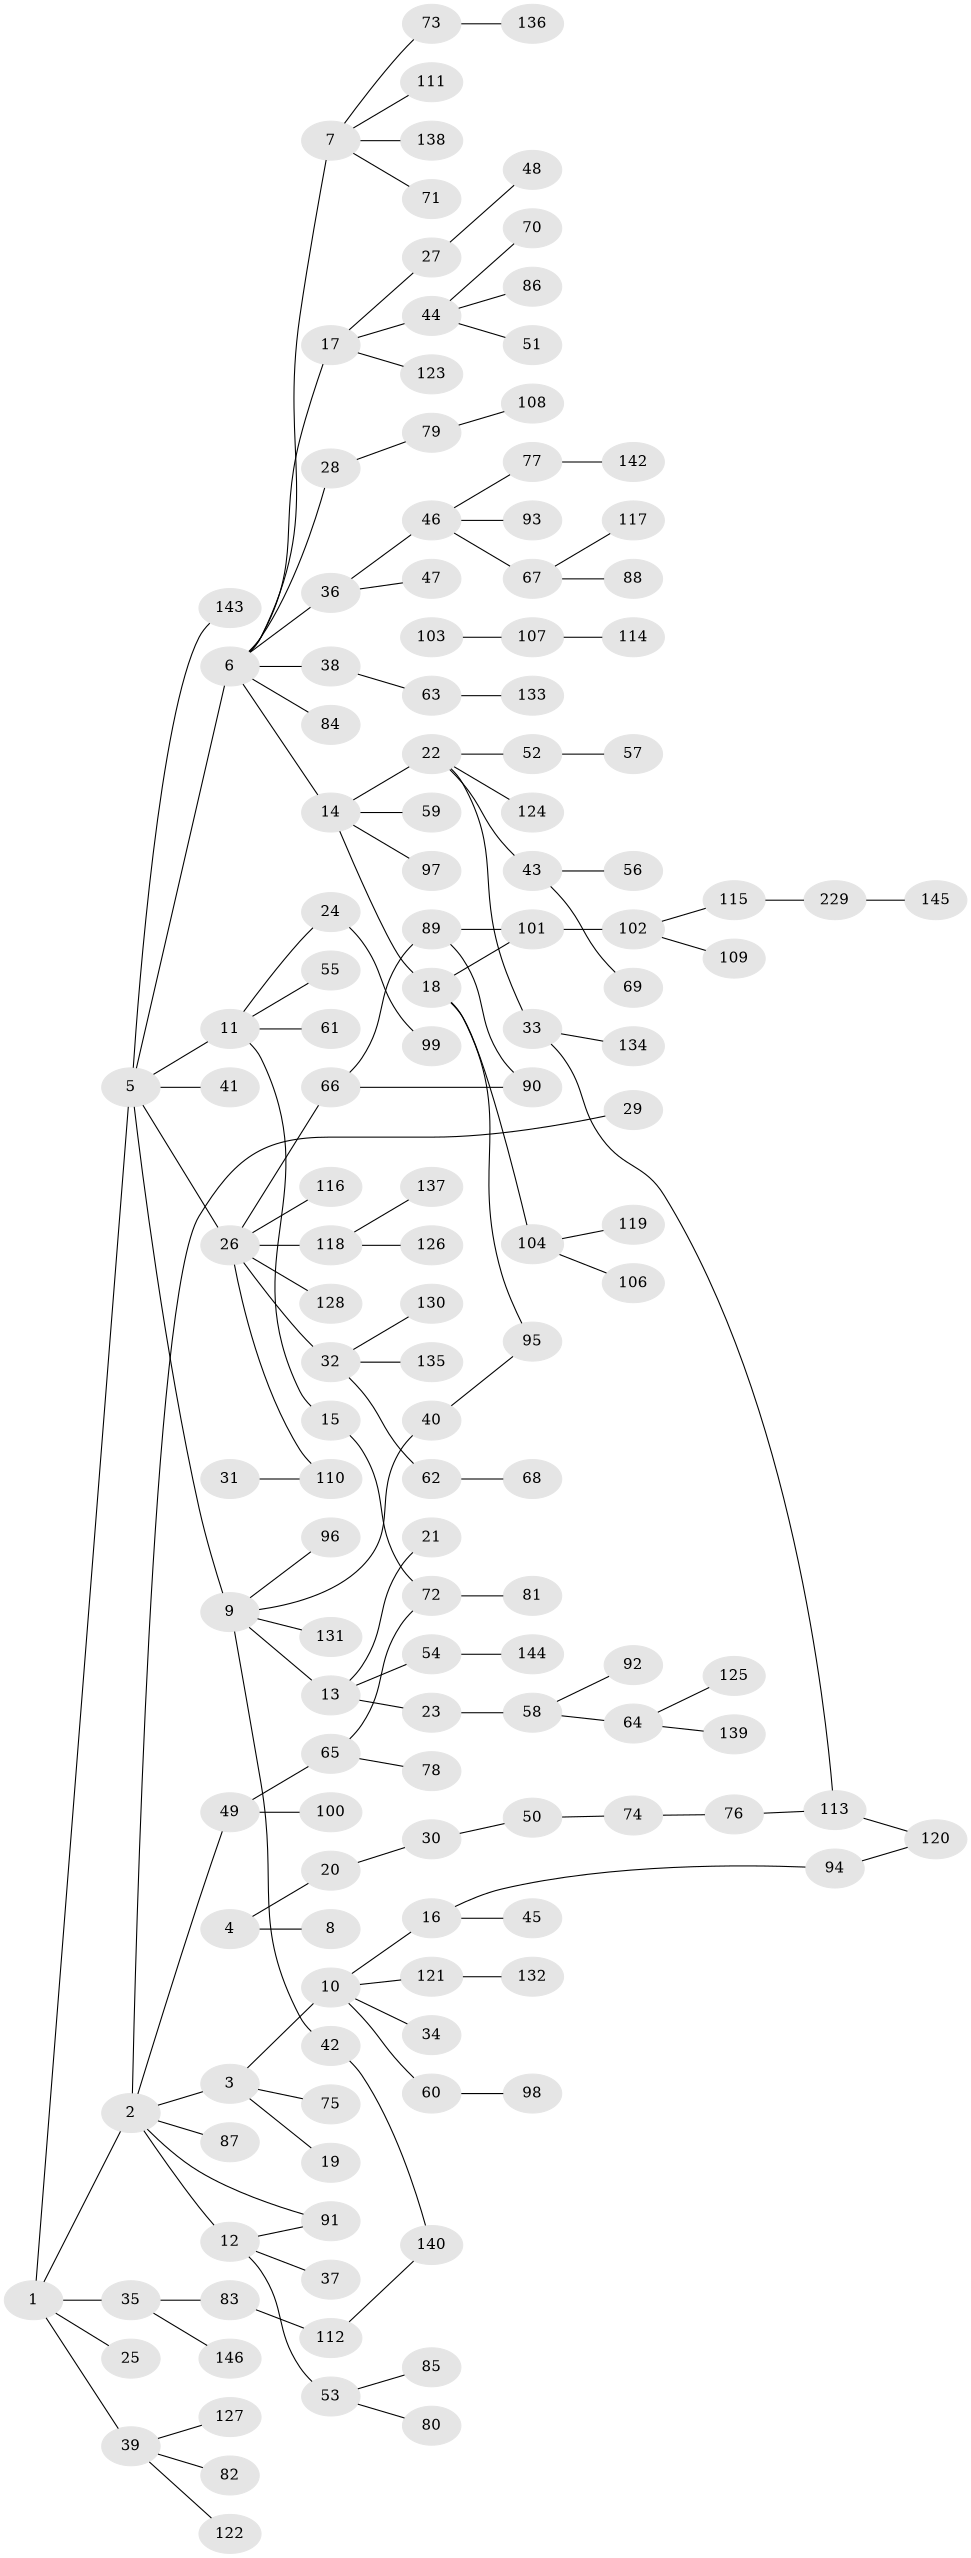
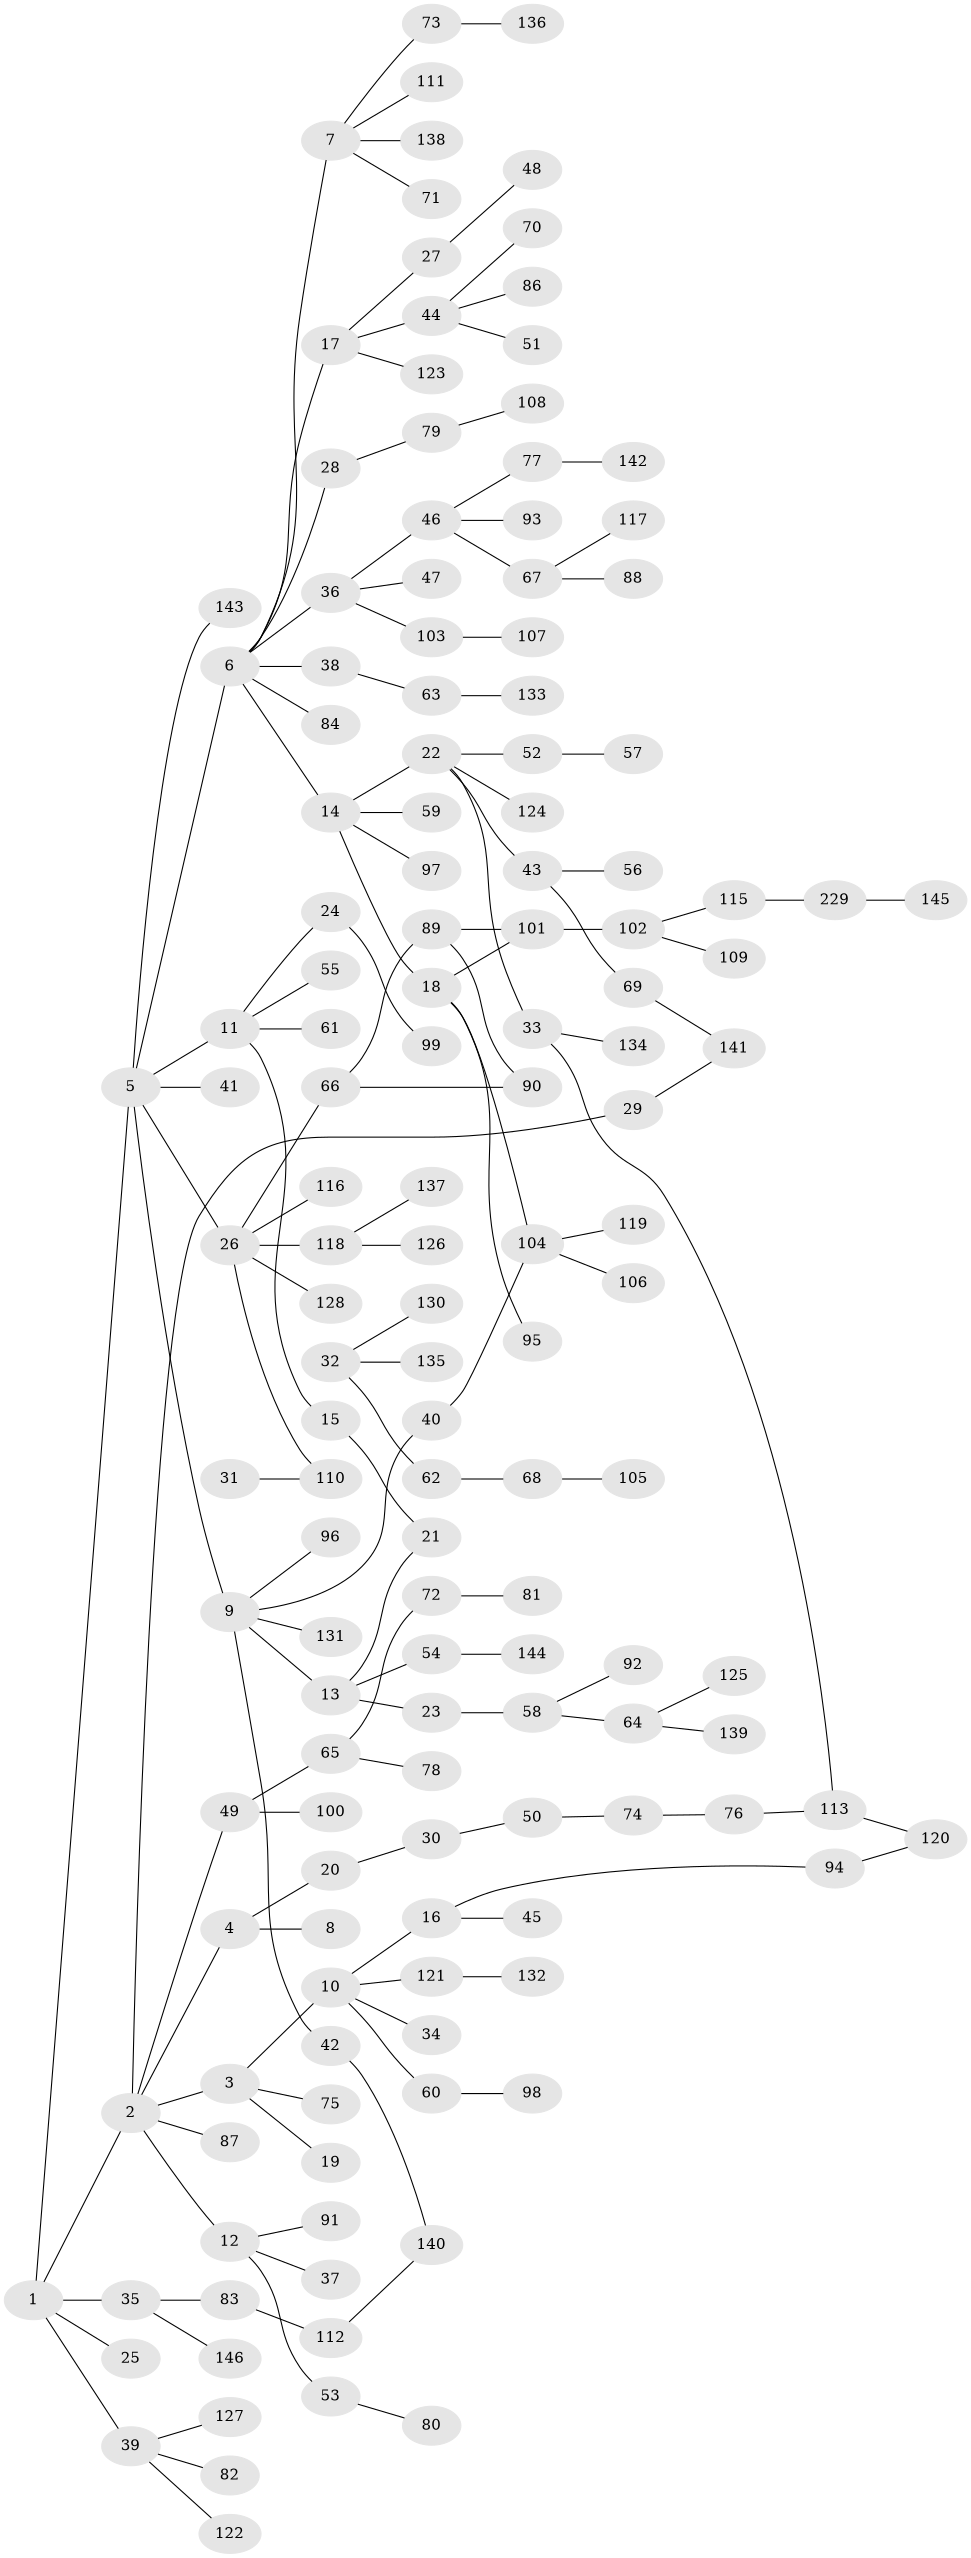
  graph {
    rankdir=LR
    node [color=gray90 style=filled]
    1
    2
    5
    25
    35
    39
    3
    4
    12
    29
    49
    87
    6
    9
    11
    26
    41
    143
    83
    146
    82
    122
    127
    10
    19
    75
    8
    20
    37
    53
    91
+   141
    65
    100
    16
    34
    60
    121
    30
    7
    14
    17
    28
    36
    38
    84
    13
    40
    42
    96
    131
    15
    24
    55
    61
    32
    66
    116
    118
    128
    110
    71
    73
    111
    138
    18
    22
    59
    97
    27
    44
    123
    79
    46
    47
    103
    63
    136
    21
    23
    54
    104
    140
    45
    94
    98
    132
    72
    99
    80
-   85
    58
    144
    95
    101
    33
    43
    52
    124
    81
    120
    48
    51
    70
    86
    102
    106
    119
    50
    113
    134
    56
    69
    57
    64
    92
    31
    62
    130
    135
    89
    90
    126
    137
    108
    74
    68
    76
    112
    67
    77
    93
    107
    133
    88
    117
    142
    78
    125
    139
+   105
    109
    115
    n144 [label=229]
-   114
    145
    1 -- 2
    1 -- 5
    1 -- 25
    1 -- 35
    1 -- 39
    2 -- 3
-   2 -- 91
+   2 -- 4
    2 -- 12
    2 -- 29
    2 -- 49
    2 -- 87
    5 -- 6
    5 -- 9
    5 -- 11
    5 -- 26
    5 -- 41
    5 -- 143
    35 -- 83
    35 -- 146
    39 -- 82
    39 -- 122
    39 -- 127
    3 -- 10
    3 -- 19
    3 -- 75
    4 -- 8
    4 -- 20
    12 -- 37
    12 -- 53
    12 -- 91
+   29 -- 141
    49 -- 65
    49 -- 100
    6 -- 7
    6 -- 14
    6 -- 17
    6 -- 28
    6 -- 36
    6 -- 38
    6 -- 84
    9 -- 13
    9 -- 40
    9 -- 42
    9 -- 96
    9 -- 131
    11 -- 15
    11 -- 24
    11 -- 55
    11 -- 61
-   26 -- 32
    26 -- 66
    26 -- 116
    26 -- 118
    26 -- 128
    26 -- 110
    83 -- 112
    10 -- 16
    10 -- 34
    10 -- 60
    10 -- 121
    20 -- 30
    53 -- 80
-   53 -- 85
    65 -- 72
    65 -- 78
    16 -- 45
    16 -- 94
    60 -- 98
    121 -- 132
    30 -- 50
    7 -- 71
    7 -- 73
    7 -- 111
    7 -- 138
    14 -- 18
    14 -- 22
    14 -- 59
    14 -- 97
    17 -- 27
    17 -- 44
    17 -- 123
    28 -- 79
    36 -- 46
    36 -- 47
+   36 -- 103
    38 -- 63
    13 -- 21
    13 -- 23
    13 -- 54
-   40 -- 95
+   40 -- 104
    42 -- 140
-   15 -- 72
+   15 -- 21
    24 -- 99
    32 -- 62
    32 -- 130
    32 -- 135
    66 -- 89
    66 -- 90
    118 -- 126
    118 -- 137
    73 -- 136
    18 -- 104
    18 -- 95
    18 -- 101
    22 -- 33
    22 -- 43
    22 -- 52
    22 -- 124
    27 -- 48
    44 -- 51
    44 -- 70
    44 -- 86
    79 -- 108
    46 -- 67
    46 -- 77
    46 -- 93
    103 -- 107
    63 -- 133
    23 -- 58
    54 -- 144
    104 -- 106
    104 -- 119
    94 -- 120
    72 -- 81
    58 -- 64
    58 -- 92
    101 -- 102
    33 -- 113
    33 -- 134
    43 -- 56
    43 -- 69
    52 -- 57
    102 -- 109
    102 -- 115
    50 -- 74
    113 -- 120
+   69 -- 141
    64 -- 125
    64 -- 139
    31 -- 110
    62 -- 68
    89 -- 101
    89 -- 90
    74 -- 76
+   68 -- 105
    76 -- 113
    112 -- 140
    67 -- 88
    67 -- 117
    77 -- 142
-   107 -- 114
    115 -- n144
    n144 -- 145
  }
